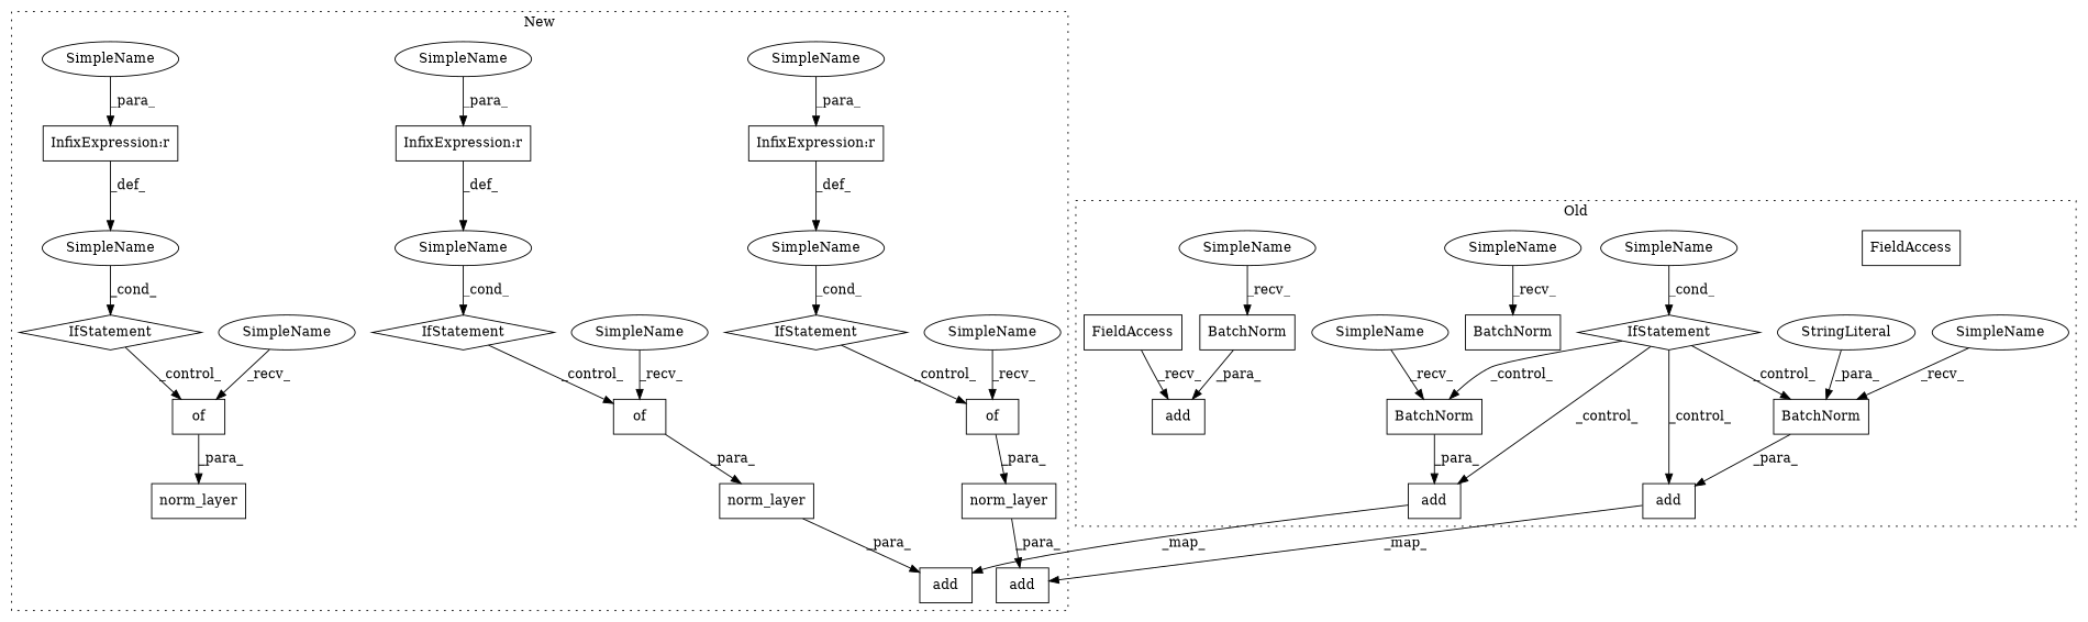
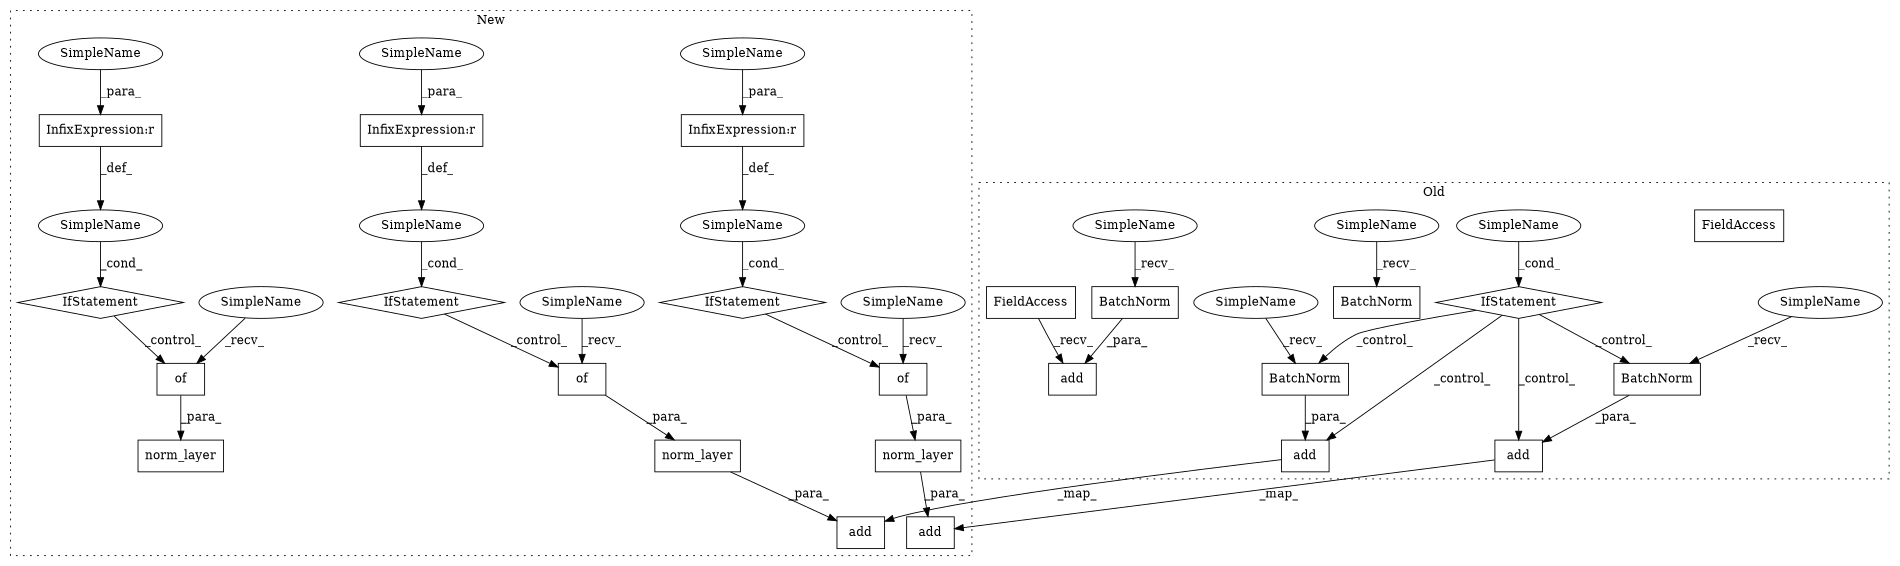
  digraph {
    node [a=32 l=4 shape=box]
    n1 [l="4,1" label=add s="926,944"]
    n2 [a=22 l=9 label=FieldAccess s=916]
    n3 [l="4,1" label=add s="1228,1246"]
    n4 [l=11 label=BatchNorm s=1235]
    n5 [l="4,1" label=add s="1279,1304"]
    n6 [l="10,1" label=BatchNorm s="1286,1303"]
    n7 [l=11 label=BatchNorm s=1758]
    n8 [a=42 l=10 label=SimpleName s=1198 shape=ellipse]
    n9 [l=11 label=BatchNorm s=933]
    n10 [a=25 l="4,2" label=IfStatement s="1194,1208" shape=diamond]
-   n11 [a=45 l=7 label=StringLiteral s=1296 shape=ellipse]
    n12 [a=42 l=2 label=SimpleName s=1232 shape=ellipse]
    n13 [a=42 l=2 label=SimpleName s=1755 shape=ellipse]
    n14 [a=42 l=2 label=SimpleName s=1283 shape=ellipse]
    n15 [a=42 l=2 label=SimpleName s=930 shape=ellipse]
    n16 [a=22 l=9 label=FieldAccess s=916]
    n17 [l="11,1" label=norm_layer s="1069,1126"]
    n18 [label=of s=1108]
    n19 [a=25 l=3 label=IfStatement s=1101 shape=diamond]
    n20 [a=42 label=SimpleName shape=ellipse l=""]
    n21 [a=27 label="InfixExpression:r" s=1092]
    n22 [label=of s=1281]
    n23 [l="11,1" label=norm_layer s="1242,1299"]
    n24 [a=27 label="InfixExpression:r" s=1265]
    n25 [a=25 l=3 label=IfStatement s=1274 shape=diamond]
    n26 [a=42 label=SimpleName shape=ellipse l=""]
    n27 [l="4,1" label=add s="1065,1127"]
    n28 [l="4,1" label=add s="1238,1300"]
    n29 [a=27 label="InfixExpression:r" s=899]
    n30 [label=of s=915]
    n31 [l="11,1" label=norm_layer s="876,933"]
    n32 [a=42 label=SimpleName shape=ellipse l=""]
    n33 [a=25 l=3 label=IfStatement s=908 shape=diamond]
    n34 [a=42 l=3 label=SimpleName s=911 shape=ellipse]
    n35 [a=42 l=3 label=SimpleName s=1277 shape=ellipse]
    n36 [a=42 l=3 label=SimpleName s=1104 shape=ellipse]
    n37 [a=42 label=SimpleName s=1096 shape=ellipse]
    n38 [a=42 label=SimpleName s=1269 shape=ellipse]
    n39 [a=42 label=SimpleName s=903 shape=ellipse]
    subgraph cluster_1 {
      label=Old
      style=dotted
      n1
      n2
      n3
      n4
      n5
      n6
      n7
      n8
      n9
      n10
-     n11
      n12
      n13
      n14
      n15
      n16
    }
    subgraph cluster_2 {
      label=New
      style=dotted
      n17
      n18
      n19
      n20
      n21
      n22
      n23
      n24
      n25
      n26
      n27
      n28
      n29
      n30
      n31
      n32
      n33
      n34
      n35
      n36
      n37
      n38
      n39
    }
    n3 -> n27 [label=_map_]
    n4 -> n3 [label=_para_]
    n5 -> n28 [label=_map_]
    n6 -> n5 [label=_para_]
    n8 -> n10 [label=_cond_]
    n9 -> n1 [label=_para_]
    n10 -> n3 [label=_control_]
    n10 -> n4 [label=_control_]
    n10 -> n5 [label=_control_]
    n10 -> n6 [label=_control_]
-   n11 -> n6 [label=_para_]
    n12 -> n4 [label=_recv_]
    n13 -> n7 [label=_recv_]
    n14 -> n6 [label=_recv_]
    n15 -> n9 [label=_recv_]
    n16 -> n1 [label=_recv_]
    n17 -> n27 [label=_para_]
    n18 -> n17 [label=_para_]
    n19 -> n18 [label=_control_]
    n20 -> n19 [label=_cond_]
    n21 -> n20 [label=_def_]
    n22 -> n23 [label=_para_]
    n23 -> n28 [label=_para_]
    n24 -> n26 [label=_def_]
    n25 -> n22 [label=_control_]
    n26 -> n25 [label=_cond_]
    n29 -> n32 [label=_def_]
    n30 -> n31 [label=_para_]
    n32 -> n33 [label=_cond_]
    n33 -> n30 [label=_control_]
    n34 -> n30 [label=_recv_]
    n35 -> n22 [label=_recv_]
    n36 -> n18 [label=_recv_]
    n37 -> n21 [label=_para_]
    n38 -> n24 [label=_para_]
    n39 -> n29 [label=_para_]
  }
